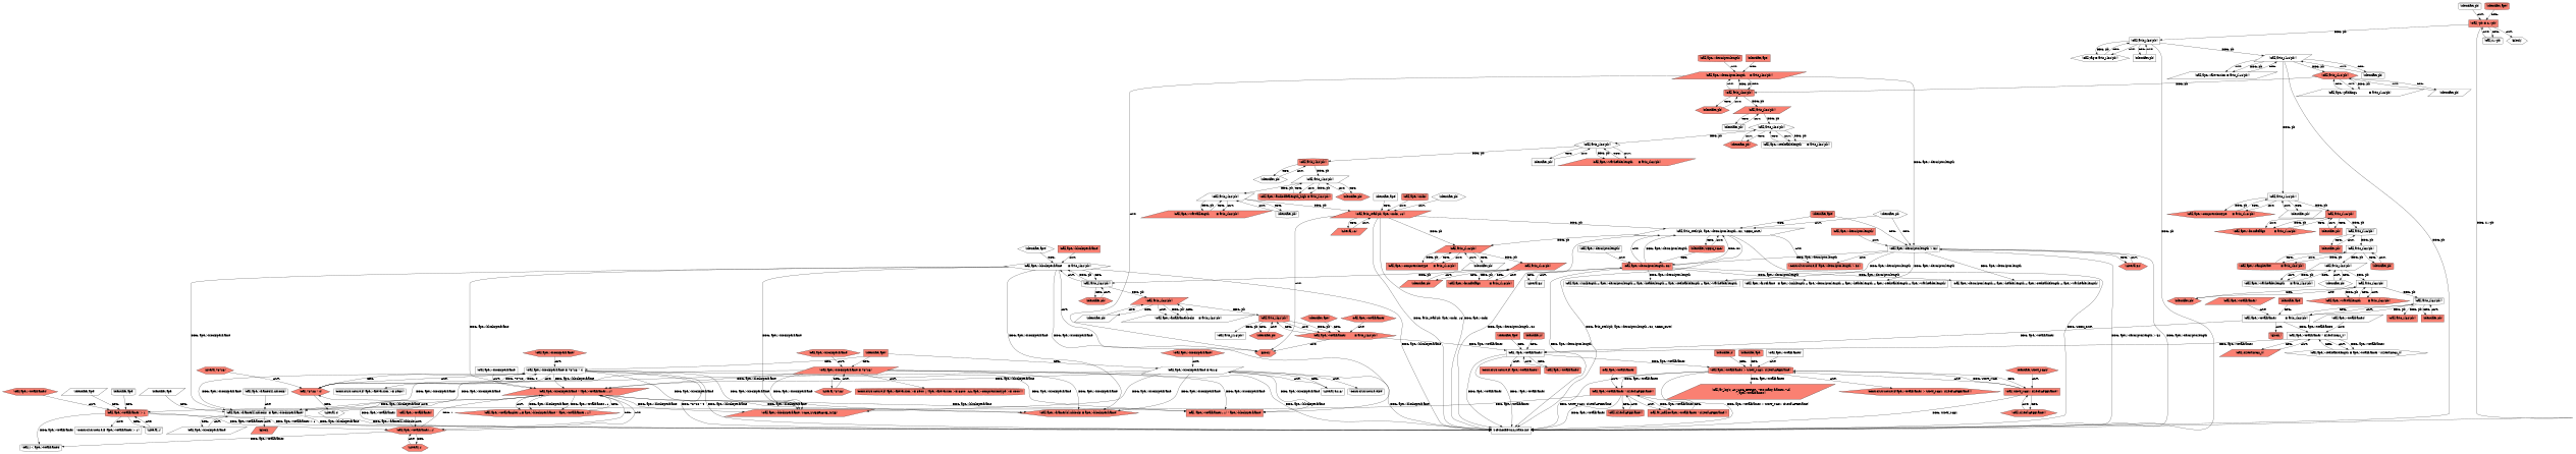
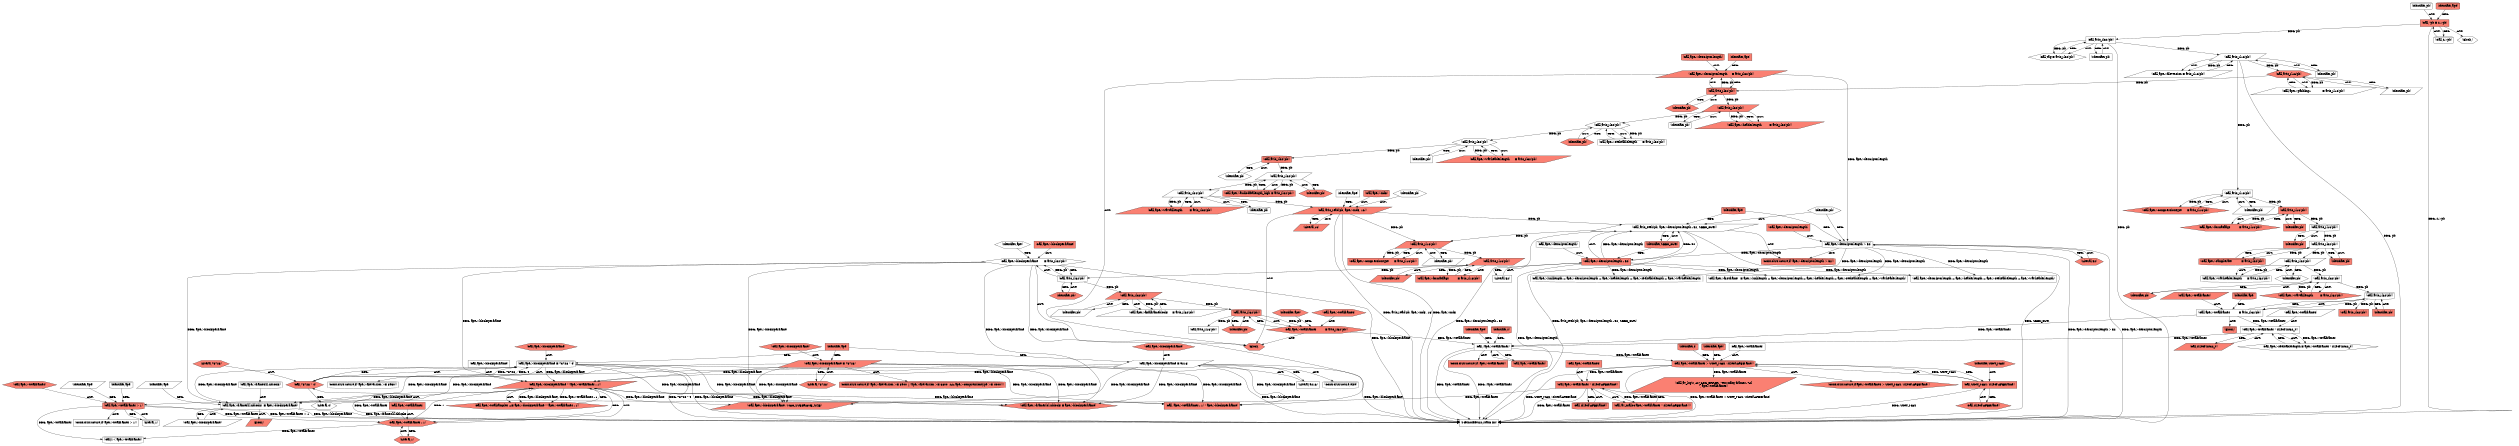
  digraph {
    node [fillcolor=salmon shape=cylinder style=filled]
    n1 [fillcolor=white label="(Call,ape->frames[i].nblocks  = ape->blocksperframe)"]
    n2 [fillcolor=white label="(Call,ape->blocksperframe)" shape=parallelogram]
    n3 [label="(Block,)" shape=parallelogram]
    n4 [fillcolor=white label="(MethodReturn,static int)" shape=box]
    n5 [label="(Call,ape->blocksperframe = 73728)" shape=parallelogram]
    n6 [label="(Call,ape->blocksperframe * (ape->totalframes - 1))" shape=parallelogram]
    n7 [label="(Literal,73728)" shape=hexagon]
    n8 [label="(ControlStructure,if (ape->fileversion >= 3900 || (ape->fileversion >= 3800  && ape->compressiontype >= 4000)))"]
    n9 [label="(Call,(ape->totalframes - 1) * ape->blocksperframe)" shape=box]
    n10 [label="(Call,ape->blocksperframe / MAC_SUBFRAME_SIZE)" shape=parallelogram]
    n11 [label="(Call,ape->frames[0].nblocks = ape->blocksperframe)" shape=hexagon]
    n12 [label="(Call,ape->totalframes - 1)" shape=hexagon]
    n13 [label="(Call,ape->totalsamples += ape->blocksperframe * (ape->totalframes - 1))" shape=hexagon]
    n14 [label="(Literal,1)" shape=hexagon]
    n15 [fillcolor=white label="(Call,i < ape->totalframes)"]
    n16 [fillcolor=white label="(Call,ape->blocksperframe = 73728 * 4)"]
    n17 [label="(Call,73728 * 4)" shape=hexagon]
    n18 [fillcolor=white label="(ControlStructure,if (ape->fileversion >= 3950))"]
    n19 [fillcolor=white label="(Literal,4)" shape=hexagon]
    n20 [fillcolor=white label="(Call,ape->blocksperframe = 9216)" shape=parallelogram]
    n21 [fillcolor=white label="(ControlStructure,else)"]
    n22 [fillcolor=white label="(Literal,9216)" shape=box]
    n23 [fillcolor=white label="(Call,ape->blocksperframe       = avio_rl32(pb))" shape=hexagon]
    n24 [fillcolor=white label="(Call,avio_rl32(pb))"]
    n25 [label="(Block,)" shape=hexagon]
    n26 [label="(Call,avio_rl32(pb))" shape=parallelogram]
    n27 [label="(Identifier,pb)" shape=hexagon]
    n28 [label="(Call,avio_rl32(pb))"]
    n29 [fillcolor=white label="(Identifier,pb)" shape=parallelogram]
    n30 [fillcolor=white label="(Call,ape->finalframeblocks     = avio_rl32(pb))" shape=parallelogram]
    n31 [label="(Call,avio_rl16(pb))" shape=parallelogram]
    n32 [label="(Identifier,pb)" shape=parallelogram]
    n33 [label="(Call,ape->formatflags          = avio_rl16(pb))" shape=box]
    n34 [label="(Call,avio_rl16(pb))" shape=parallelogram]
    n35 [label="(Call,ape->compressiontype      = avio_rl16(pb))" shape=box]
    n36 [fillcolor=white label="(Identifier,pb)" shape=parallelogram]
    n37 [fillcolor=white label="(Call,avio_seek(pb, ape->descriptorlength - 52, SEEK_CUR))" shape=parallelogram]
    n38 [label="(ControlStructure,if (ape->descriptorlength > 52))"]
-   n39 [label="(Identifier,SEEK_MAC)"]
+   n39 [label="(Identifier,SEEK_CUR)"]
    n40 [label="(Call,ape->descriptorlength - 52)" shape=box]
    n41 [label="(Call,avio_read(pb, ape->md5, 16))" shape=parallelogram]
    n42 [label="(Literal,16)" shape=parallelogram]
    n43 [fillcolor=white label="(Call,avio_rl32(pb))" shape=parallelogram]
    n44 [fillcolor=white label="(Identifier,pb)"]
    n45 [label="(Call,ape->wavtaillength        = avio_rl32(pb))" shape=parallelogram]
    n46 [fillcolor=white label="(Call,avio_rl32(pb))" shape=parallelogram]
    n47 [label="(Call,ape->audiodatalength_high = avio_rl32(pb))"]
    n48 [label="(Identifier,pb)" shape=hexagon]
    n49 [label="(Call,avio_rl32(pb))"]
    n50 [fillcolor=white label="(Identifier,pb)" shape=hexagon]
    n51 [fillcolor=white label="(Call,avio_rl32(pb))" shape=hexagon]
    n52 [fillcolor=white label="(Identifier,pb)" shape=box]
    n53 [label="(Call,ape->wavheaderlength      = avio_rl32(pb))" shape=parallelogram]
    n54 [fillcolor=white label="(Call,avio_rl32(pb))" shape=hexagon]
    n55 [fillcolor=white label="(Call,ape->seektablelength      = avio_rl32(pb))"]
    n56 [label="(Identifier,pb)" shape=hexagon]
    n57 [label="(Call,avio_rl32(pb))" shape=parallelogram]
    n58 [fillcolor=white label="(Identifier,pb)"]
+   n59 [label="(Call,ape->headerlength         = avio_rl32(pb))" shape=parallelogram]
    n60 [label="(Call,avio_rl32(pb))"]
    n61 [label="(Call,ape->descriptorlength     = avio_rl32(pb))" shape=parallelogram]
    n62 [label="(Identifier,pb)" shape=hexagon]
    n63 [fillcolor=white label="(Call,ape->descriptorlength > 52)"]
    n64 [label="(Call,avio_rl16(pb))" shape=hexagon]
    n65 [fillcolor=white label="(Call,ape->padding1             = avio_rl16(pb))" shape=parallelogram]
    n66 [fillcolor=white label="(Identifier,pb)" shape=parallelogram]
    n67 [fillcolor=white label="(Call,avio_rl16(pb))" shape=parallelogram]
    n68 [fillcolor=white label="(Call,avio_rl16(pb))" shape=box]
    n69 [fillcolor=white label="(Identifier,pb)"]
    n70 [fillcolor=white label="(Call,ape->fileversion = avio_rl16(pb))" shape=parallelogram]
    n71 [label="(Call,avio_rl16(pb))" shape=box]
    n72 [fillcolor=white label="(Identifier,pb)" shape=parallelogram]
    n73 [label="(Call,ape->compressiontype      = avio_rl16(pb))" shape=hexagon]
    n74 [fillcolor=white label="(Call,avio_rl32(pb))" shape=box]
    n75 [fillcolor=white label="(Identifier,pb)" shape=box]
    n76 [fillcolor=white label="(Call,tag = avio_rl32(pb))" shape=hexagon]
    n77 [label="(Call,*pb = s->pb)" shape=box]
    n78 [fillcolor=white label="(Call,s->pb)"]
    n79 [fillcolor=white label="(Block,)" shape=hexagon]
    n80 [fillcolor=white label="(Literal,52)" shape=box]
    n81 [fillcolor=white label="(Call,ape->firstframe   = ape->junklength + ape->descriptorlength + ape->headerlength + ape->seektablelength + ape->wavheaderlength)" shape=box]
    n82 [fillcolor=white label="(Call,ape->junklength + ape->descriptorlength + ape->headerlength + ape->seektablelength + ape->wavheaderlength)"]
    n83 [fillcolor=white label="(Call,ape->descriptorlength + ape->headerlength + ape->seektablelength + ape->wavheaderlength)" shape=box]
    n84 [label="(Literal,52)" shape=hexagon]
    n85 [label="(Call,ape->totalframes > 1)"]
    n86 [fillcolor=white label="(ControlStructure,if (ape->totalframes > 1))" shape=box]
    n87 [fillcolor=white label="(Literal,1)"]
    n88 [label="(Call,ape->totalframes * sizeof(APEFrame))" shape=box]
    n89 [label="(Call,sizeof(APEFrame))"]
    n90 [label="(Call,av_malloc(ape->totalframes * sizeof(APEFrame)))" shape=box]
    n91 [label="(Call,ape->totalframes > UINT_MAX / sizeof(APEFrame))"]
    n92 [label="(Call,UINT_MAX / sizeof(APEFrame))" shape=box]
    n93 [label="(Call,av_log(s, AV_LOG_ERROR, \"Too many frames: %d\n\", ape->totalframes))" shape=parallelogram]
    n94 [label="(ControlStructure,if(ape->totalframes > UINT_MAX / sizeof(APEFrame)))" shape=hexagon]
    n95 [label="(Call,sizeof(APEFrame))" shape=hexagon]
    n96 [fillcolor=white label="(Call,!ape->totalframes)" shape=box]
    n97 [label="(Call,ape->totalframes)"]
    n98 [label="(ControlStructure,if(!ape->totalframes))" shape=box]
    n99 [label="(Call,ape->totalframes          = avio_rl32(pb))" shape=hexagon]
    n100 [label="(Identifier,pb)" shape=hexagon]
    n101 [fillcolor=white label="(Call,avio_rl16(pb))" shape=box]
    n102 [fillcolor=white label="(Call,ape->totalframes * sizeof(int32_t))" shape=box]
    n103 [fillcolor=white label="(Call,ape->seektablelength = ape->totalframes * sizeof(int32_t))" shape=hexagon]
    n104 [label="(Call,sizeof(int32_t))" shape=parallelogram]
    n105 [fillcolor=white label="(Call,ape->totalframes          = avio_rl32(pb))" shape=box]
    n106 [fillcolor=white label="(Call,avio_rl32(pb))"]
    n107 [label="(Block,)"]
    n108 [label="(Call,avio_rl32(pb))" shape=box]
    n109 [label="(Identifier,pb)" shape=box]
    n110 [fillcolor=white label="(Call,avio_rl32(pb))" shape=box]
    n111 [label="(Call,ape->wavtaillength        = avio_rl32(pb))" shape=hexagon]
    n112 [label="(Identifier,pb)" shape=hexagon]
    n113 [fillcolor=white label="(Call,avio_rl32(pb))" shape=parallelogram]
    n114 [fillcolor=white label="(Call,ape->wavheaderlength      = avio_rl32(pb))"]
    n115 [fillcolor=white label="(Identifier,pb)" shape=hexagon]
    n116 [fillcolor=white label="(Call,avio_rl32(pb))" shape=box]
    n117 [label="(Call,ape->samplerate           = avio_rl32(pb))"]
    n118 [label="(Identifier,pb)"]
    n119 [fillcolor=white label="(Call,avio_rl16(pb))"]
    n120 [label="(Identifier,pb)" shape=box]
    n121 [label="(Call,ape->formatflags          = avio_rl16(pb))" shape=hexagon]
    n122 [label="(Identifier,pb)" shape=box]
    n123 [fillcolor=white label="(Identifier,pb)" shape=hexagon]
    n124 [fillcolor=white label="(Call,ape->descriptorlength)"]
    n125 [label="(Identifier,ape)" shape=box]
    n126 [label="(Identifier,s)"]
    n127 [label="(Call,ape->totalframes)" shape=box]
    n128 [label="(Literal,73728)" shape=hexagon]
    n129 [label="(Identifier,ape)"]
    n130 [label="(Call,ape->blocksperframe)" shape=box]
    n131 [fillcolor=white label="(Identifier,pb)"]
    n132 [label="(Call,ape->totalframes)" shape=hexagon]
    n133 [label="(Call,ape->totalframes)" shape=hexagon]
    n134 [label="(Identifier,s)"]
    n135 [label="(Call,ape->blocksperframe)" shape=hexagon]
    n136 [fillcolor=white label="(Identifier,ape)" shape=box]
    n137 [label="(Identifier,ape)"]
    n138 [label="(Call,ape->blocksperframe)" shape=hexagon]
    n139 [label="(Identifier,ape)"]
    n140 [label="(Call,ape->blocksperframe)" shape=hexagon]
    n141 [label="(Call,ape->md5)"]
    n142 [fillcolor=white label="(Call,ape->totalframes)" shape=box]
    n143 [label="(Identifier,ape)" shape=box]
    n144 [label="(Call,ape->descriptorlength)" shape=box]
    n145 [label="(Identifier,ape)" shape=hexagon]
    n146 [label="(Call,ape->totalframes)" shape=box]
    n147 [fillcolor=white label="(Call,ape->blocksperframe)" shape=box]
    n148 [label="(Call,ape->totalframes)" shape=parallelogram]
    n149 [fillcolor=white label="(Call,ape->frames[i].nblocks)"]
    n150 [fillcolor=white label="(Identifier,ape)" shape=hexagon]
    n151 [label="(Identifier,UINT_MAX)" shape=hexagon]
    n152 [fillcolor=white label="(Identifier,ape)" shape=parallelogram]
    n153 [label="(Identifier,ape)" shape=box]
    n154 [fillcolor=white label="(Call,ape->totalframes)" shape=parallelogram]
    n155 [fillcolor=white label="(Identifier,pb)" shape=hexagon]
    n156 [label="(Call,ape->descriptorlength)"]
    n157 [fillcolor=white label="(Identifier,ape)"]
    n158 [label="(Identifier,ape)"]
    n159 [fillcolor=white label="(Identifier,ape)" shape=parallelogram]
    n1 -> n2 [label="CFG: "]
    n1 -> n3 [label="AST: "]
    n1 -> n4 [label="DDG: ape->frames[i].nblocks"]
    n1 -> n4 [label="DDG: ape->blocksperframe"]
    n2 -> n1 [label="AST: "]
    n5 -> n1 [label="DDG: ape->blocksperframe"]
    n5 -> n4 [label="DDG: ape->blocksperframe"]
    n5 -> n6 [label="DDG: ape->blocksperframe"]
    n5 -> n7 [label="CFG: "]
    n5 -> n8 [label="AST: "]
    n5 -> n9 [label="DDG: ape->blocksperframe"]
    n5 -> n10 [label="DDG: ape->blocksperframe"]
    n5 -> n11 [label="DDG: ape->blocksperframe"]
    n6 -> n1 [label="DDG: ape->blocksperframe"]
    n6 -> n9 [label="DDG: ape->blocksperframe"]
    n6 -> n10 [label="DDG: ape->blocksperframe"]
    n6 -> n11 [label="DDG: ape->blocksperframe"]
    n6 -> n12 [label="CFG: "]
    n6 -> n13 [label="AST: "]
    n6 -> n13 [label="DDG: ape->blocksperframe"]
    n6 -> n13 [label="DDG: ape->totalframes - 1"]
    n7 -> n5 [label="AST: "]
    n12 -> n6 [label="AST: "]
    n12 -> n6 [label="DDG: ape->totalframes"]
    n12 -> n6 [label="DDG: 1"]
    n12 -> n14 [label="CFG: "]
    n12 -> n15 [label="DDG: ape->totalframes"]
    n13 -> n6 [label="CFG: "]
    n14 -> n12 [label="AST: "]
    n16 -> n1 [label="DDG: ape->blocksperframe"]
    n16 -> n4 [label="DDG: 73728 * 4"]
    n16 -> n4 [label="DDG: ape->blocksperframe"]
    n16 -> n6 [label="DDG: ape->blocksperframe"]
    n16 -> n9 [label="DDG: ape->blocksperframe"]
    n16 -> n10 [label="DDG: ape->blocksperframe"]
    n16 -> n11 [label="DDG: ape->blocksperframe"]
    n16 -> n17 [label="CFG: "]
    n16 -> n18 [label="AST: "]
    n17 -> n16 [label="AST: "]
    n17 -> n16 [label="DDG: 73728"]
    n17 -> n16 [label="DDG: 4"]
    n17 -> n19 [label="CFG: "]
    n19 -> n17 [label="AST: "]
    n20 -> n1 [label="DDG: ape->blocksperframe"]
    n20 -> n4 [label="DDG: ape->blocksperframe"]
    n20 -> n6 [label="DDG: ape->blocksperframe"]
    n20 -> n9 [label="DDG: ape->blocksperframe"]
    n20 -> n10 [label="DDG: ape->blocksperframe"]
    n20 -> n11 [label="DDG: ape->blocksperframe"]
    n20 -> n21 [label="AST: "]
    n20 -> n22 [label="CFG: "]
    n22 -> n20 [label="AST: "]
    n23 -> n1 [label="DDG: ape->blocksperframe"]
    n23 -> n4 [label="DDG: ape->blocksperframe"]
    n23 -> n6 [label="DDG: ape->blocksperframe"]
    n23 -> n9 [label="DDG: ape->blocksperframe"]
    n23 -> n10 [label="DDG: ape->blocksperframe"]
    n23 -> n11 [label="DDG: ape->blocksperframe"]
    n23 -> n24 [label="CFG: "]
    n23 -> n25 [label="AST: "]
    n24 -> n23 [label="AST: "]
    n24 -> n23 [label="DDG: pb"]
    n24 -> n26 [label="DDG: pb"]
    n24 -> n27 [label="CFG: "]
    n26 -> n28 [label="DDG: pb"]
    n26 -> n29 [label="CFG: "]
    n26 -> n30 [label="AST: "]
    n26 -> n30 [label="DDG: pb"]
    n27 -> n24 [label="AST: "]
    n28 -> n99 [label="AST: "]
    n28 -> n99 [label="DDG: pb"]
    n28 -> n100 [label="CFG: "]
    n28 -> n101 [label="DDG: pb"]
    n29 -> n26 [label="AST: "]
    n30 -> n26 [label="CFG: "]
    n31 -> n24 [label="DDG: pb"]
    n31 -> n32 [label="CFG: "]
    n31 -> n33 [label="AST: "]
    n31 -> n33 [label="DDG: pb"]
    n32 -> n31 [label="AST: "]
    n33 -> n31 [label="CFG: "]
    n34 -> n31 [label="DDG: pb"]
    n34 -> n35 [label="AST: "]
    n34 -> n35 [label="DDG: pb"]
    n34 -> n36 [label="CFG: "]
    n35 -> n34 [label="CFG: "]
    n36 -> n34 [label="AST: "]
    n37 -> n4 [label="DDG: avio_seek(pb, ape->descriptorlength - 52, SEEK_CUR)"]
    n37 -> n4 [label="DDG: SEEK_CUR"]
    n37 -> n4 [label="DDG: ape->descriptorlength - 52"]
    n37 -> n34 [label="DDG: pb"]
    n37 -> n38 [label="AST: "]
    n37 -> n39 [label="CFG: "]
    n39 -> n37 [label="AST: "]
    n39 -> n40 [label="CFG: "]
    n40 -> n4 [label="DDG: ape->descriptorlength"]
    n40 -> n37 [label="AST: "]
    n40 -> n37 [label="DDG: ape->descriptorlength"]
    n40 -> n37 [label="DDG: 52"]
    n40 -> n80 [label="CFG: "]
    n40 -> n81 [label="DDG: ape->descriptorlength"]
    n40 -> n82 [label="DDG: ape->descriptorlength"]
    n40 -> n83 [label="DDG: ape->descriptorlength"]
    n41 -> n4 [label="DDG: avio_read(pb, ape->md5, 16)"]
    n41 -> n4 [label="DDG: ape->md5"]
    n41 -> n25 [label="AST: "]
    n41 -> n34 [label="DDG: pb"]
    n41 -> n37 [label="DDG: pb"]
    n41 -> n42 [label="CFG: "]
    n42 -> n41 [label="AST: "]
    n43 -> n41 [label="DDG: pb"]
    n43 -> n44 [label="CFG: "]
    n43 -> n45 [label="AST: "]
    n43 -> n45 [label="DDG: pb"]
    n44 -> n43 [label="AST: "]
    n45 -> n43 [label="CFG: "]
    n46 -> n43 [label="DDG: pb"]
    n46 -> n47 [label="AST: "]
    n46 -> n47 [label="DDG: pb"]
    n46 -> n48 [label="CFG: "]
    n47 -> n46 [label="CFG: "]
    n48 -> n46 [label="AST: "]
    n49 -> n46 [label="DDG: pb"]
    n49 -> n50 [label="CFG: "]
    n50 -> n49 [label="AST: "]
    n51 -> n49 [label="DDG: pb"]
    n51 -> n52 [label="CFG: "]
    n51 -> n53 [label="AST: "]
    n51 -> n53 [label="DDG: pb"]
    n52 -> n51 [label="AST: "]
    n53 -> n51 [label="CFG: "]
    n54 -> n51 [label="DDG: pb"]
    n54 -> n55 [label="AST: "]
    n54 -> n55 [label="DDG: pb"]
    n54 -> n56 [label="CFG: "]
    n55 -> n54 [label="CFG: "]
    n56 -> n54 [label="AST: "]
    n57 -> n54 [label="DDG: pb"]
    n57 -> n58 [label="CFG: "]
+   n57 -> n59 [label="AST: "]
+   n57 -> n59 [label="DDG: pb"]
    n58 -> n57 [label="AST: "]
+   n59 -> n57 [label="CFG: "]
    n60 -> n57 [label="DDG: pb"]
    n60 -> n61 [label="AST: "]
    n60 -> n61 [label="DDG: pb"]
    n60 -> n62 [label="CFG: "]
    n61 -> n25 [label="AST: "]
    n61 -> n60 [label="CFG: "]
    n61 -> n63 [label="DDG: ape->descriptorlength"]
    n62 -> n60 [label="AST: "]
    n63 -> n4 [label="DDG: ape->descriptorlength"]
    n63 -> n4 [label="DDG: ape->descriptorlength > 52"]
    n63 -> n38 [label="AST: "]
    n63 -> n40 [label="DDG: ape->descriptorlength"]
    n63 -> n81 [label="DDG: ape->descriptorlength"]
    n63 -> n82 [label="DDG: ape->descriptorlength"]
    n63 -> n83 [label="DDG: ape->descriptorlength"]
    n63 -> n84 [label="CFG: "]
    n64 -> n60 [label="DDG: pb"]
    n64 -> n65 [label="AST: "]
    n64 -> n65 [label="DDG: pb"]
    n64 -> n66 [label="CFG: "]
    n65 -> n64 [label="CFG: "]
    n66 -> n64 [label="AST: "]
    n67 -> n4 [label="DDG: pb"]
    n67 -> n64 [label="DDG: pb"]
    n67 -> n68 [label="DDG: pb"]
    n67 -> n69 [label="CFG: "]
    n67 -> n70 [label="AST: "]
    n67 -> n70 [label="DDG: pb"]
    n68 -> n71 [label="DDG: pb"]
    n68 -> n72 [label="CFG: "]
    n68 -> n73 [label="AST: "]
    n68 -> n73 [label="DDG: pb"]
    n69 -> n67 [label="AST: "]
    n70 -> n67 [label="CFG: "]
    n71 -> n119 [label="DDG: pb"]
    n71 -> n121 [label="AST: "]
    n71 -> n121 [label="DDG: pb"]
    n71 -> n122 [label="CFG: "]
    n72 -> n68 [label="AST: "]
    n73 -> n68 [label="CFG: "]
    n74 -> n4 [label="DDG: pb"]
    n74 -> n67 [label="DDG: pb"]
    n74 -> n75 [label="CFG: "]
    n74 -> n76 [label="AST: "]
    n74 -> n76 [label="DDG: pb"]
    n75 -> n74 [label="AST: "]
    n76 -> n74 [label="CFG: "]
    n77 -> n4 [label="DDG: s->pb"]
    n77 -> n74 [label="DDG: pb"]
    n77 -> n78 [label="CFG: "]
    n77 -> n79 [label="AST: "]
    n78 -> n77 [label="AST: "]
    n80 -> n40 [label="AST: "]
    n84 -> n63 [label="AST: "]
    n85 -> n4 [label="DDG: ape->totalframes > 1"]
    n85 -> n12 [label="DDG: ape->totalframes"]
    n85 -> n15 [label="DDG: ape->totalframes"]
    n85 -> n86 [label="AST: "]
    n85 -> n87 [label="CFG: "]
    n87 -> n85 [label="AST: "]
    n88 -> n4 [label="DDG: ape->totalframes"]
    n88 -> n85 [label="DDG: ape->totalframes"]
    n88 -> n89 [label="CFG: "]
    n88 -> n90 [label="AST: "]
    n88 -> n90 [label="DDG: ape->totalframes"]
    n89 -> n88 [label="AST: "]
    n90 -> n88 [label="CFG: "]
    n91 -> n4 [label="DDG: ape->totalframes > UINT_MAX / sizeof(APEFrame)"]
    n91 -> n4 [label="DDG: UINT_MAX / sizeof(APEFrame)"]
    n91 -> n88 [label="DDG: ape->totalframes"]
    n91 -> n92 [label="CFG: "]
    n91 -> n93 [label="DDG: ape->totalframes"]
    n91 -> n94 [label="AST: "]
    n92 -> n4 [label="DDG: UINT_MAX"]
    n92 -> n91 [label="AST: "]
    n92 -> n91 [label="DDG: UINT_MAX"]
    n92 -> n95 [label="CFG: "]
    n95 -> n92 [label="AST: "]
    n96 -> n4 [label="DDG: !ape->totalframes"]
    n96 -> n4 [label="DDG: ape->totalframes"]
    n96 -> n91 [label="DDG: ape->totalframes"]
    n96 -> n97 [label="CFG: "]
    n96 -> n98 [label="AST: "]
    n97 -> n96 [label="AST: "]
    n99 -> n25 [label="AST: "]
    n99 -> n28 [label="CFG: "]
    n99 -> n96 [label="DDG: ape->totalframes"]
    n100 -> n28 [label="AST: "]
    n102 -> n96 [label="DDG: ape->totalframes"]
    n102 -> n103 [label="AST: "]
    n102 -> n103 [label="DDG: ape->totalframes"]
    n102 -> n104 [label="CFG: "]
    n103 -> n102 [label="CFG: "]
    n104 -> n102 [label="AST: "]
    n105 -> n96 [label="DDG: ape->totalframes"]
    n105 -> n102 [label="DDG: ape->totalframes"]
    n105 -> n106 [label="CFG: "]
    n105 -> n107 [label="AST: "]
    n106 -> n105 [label="AST: "]
    n106 -> n105 [label="DDG: pb"]
    n106 -> n108 [label="DDG: pb"]
    n106 -> n109 [label="CFG: "]
    n109 -> n106 [label="AST: "]
    n110 -> n106 [label="DDG: pb"]
    n110 -> n111 [label="AST: "]
    n110 -> n111 [label="DDG: pb"]
    n110 -> n112 [label="CFG: "]
    n111 -> n110 [label="CFG: "]
    n112 -> n110 [label="AST: "]
    n113 -> n110 [label="DDG: pb"]
    n113 -> n114 [label="AST: "]
    n113 -> n114 [label="DDG: pb"]
    n113 -> n115 [label="CFG: "]
    n114 -> n113 [label="CFG: "]
    n115 -> n113 [label="AST: "]
    n116 -> n113 [label="DDG: pb"]
    n116 -> n117 [label="AST: "]
    n116 -> n117 [label="DDG: pb"]
    n116 -> n118 [label="CFG: "]
    n117 -> n116 [label="CFG: "]
    n118 -> n116 [label="AST: "]
    n119 -> n116 [label="DDG: pb"]
    n119 -> n120 [label="CFG: "]
    n120 -> n119 [label="AST: "]
    n121 -> n71 [label="CFG: "]
    n122 -> n71 [label="AST: "]
    n123 -> n41 [label="AST: "]
    n124 -> n40 [label="AST: "]
    n125 -> n96 [label="CFG: "]
    n126 -> n91 [label="CFG: "]
    n127 -> n12 [label="AST: "]
    n128 -> n17 [label="AST: "]
    n129 -> n91 [label="CFG: "]
    n130 -> n23 [label="AST: "]
    n131 -> n77 [label="AST: "]
    n132 -> n99 [label="AST: "]
    n133 -> n85 [label="AST: "]
    n134 -> n96 [label="CFG: "]
    n135 -> n5 [label="AST: "]
    n136 -> n41 [label="CFG: "]
    n137 -> n77 [label="CFG: "]
    n138 -> n16 [label="AST: "]
    n139 -> n37 [label="CFG: "]
    n139 -> n63 [label="CFG: "]
    n140 -> n20 [label="AST: "]
    n141 -> n41 [label="AST: "]
    n142 -> n91 [label="AST: "]
    n143 -> n5 [label="CFG: "]
    n143 -> n16 [label="CFG: "]
    n143 -> n20 [label="CFG: "]
    n144 -> n63 [label="AST: "]
    n145 -> n99 [label="CFG: "]
    n146 -> n88 [label="AST: "]
    n147 -> n6 [label="AST: "]
    n148 -> n105 [label="AST: "]
    n149 -> n1 [label="AST: "]
    n150 -> n23 [label="CFG: "]
    n151 -> n92 [label="AST: "]
    n152 -> n85 [label="CFG: "]
    n153 -> n61 [label="CFG: "]
    n154 -> n102 [label="AST: "]
    n155 -> n37 [label="AST: "]
    n155 -> n63 [label="CFG: "]
    n156 -> n61 [label="AST: "]
    n157 -> n85 [label="CFG: "]
    n158 -> n105 [label="CFG: "]
    n159 -> n1 [label="CFG: "]
  }
